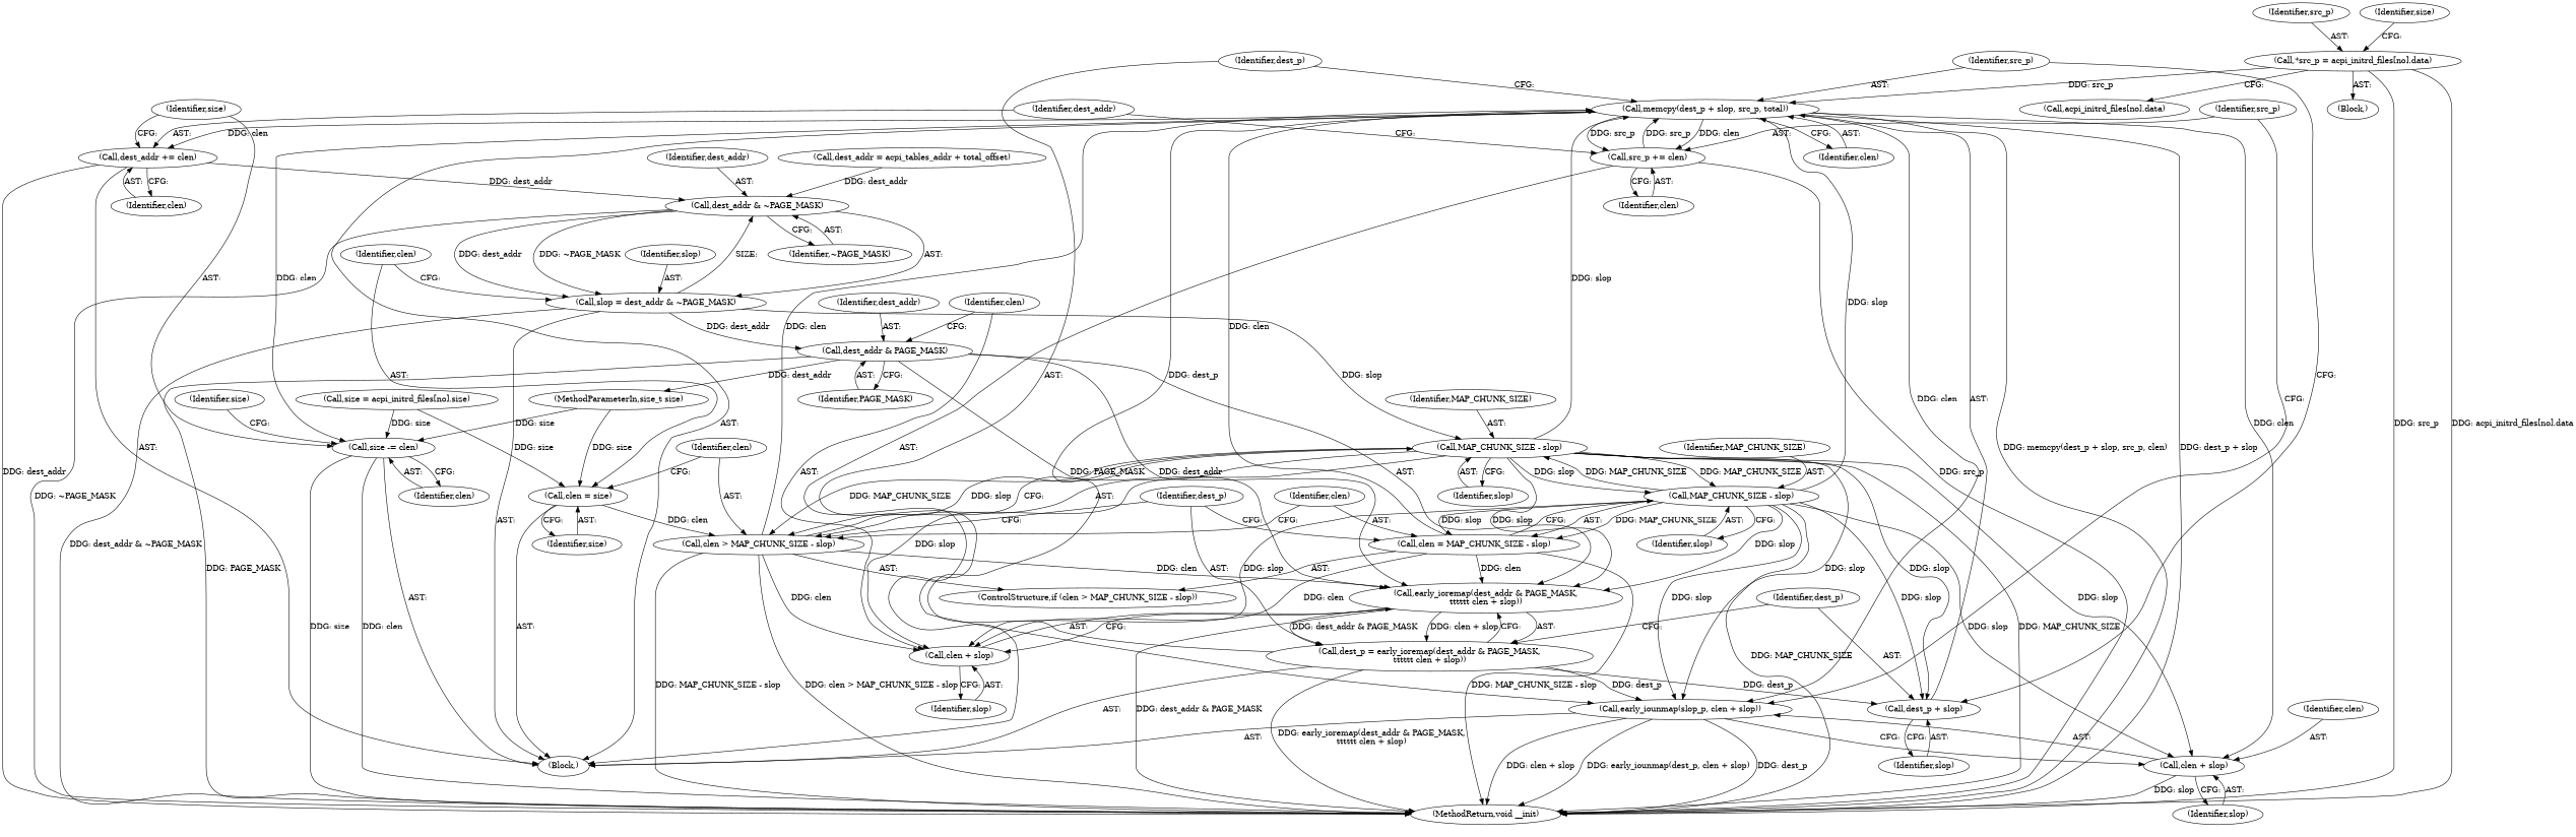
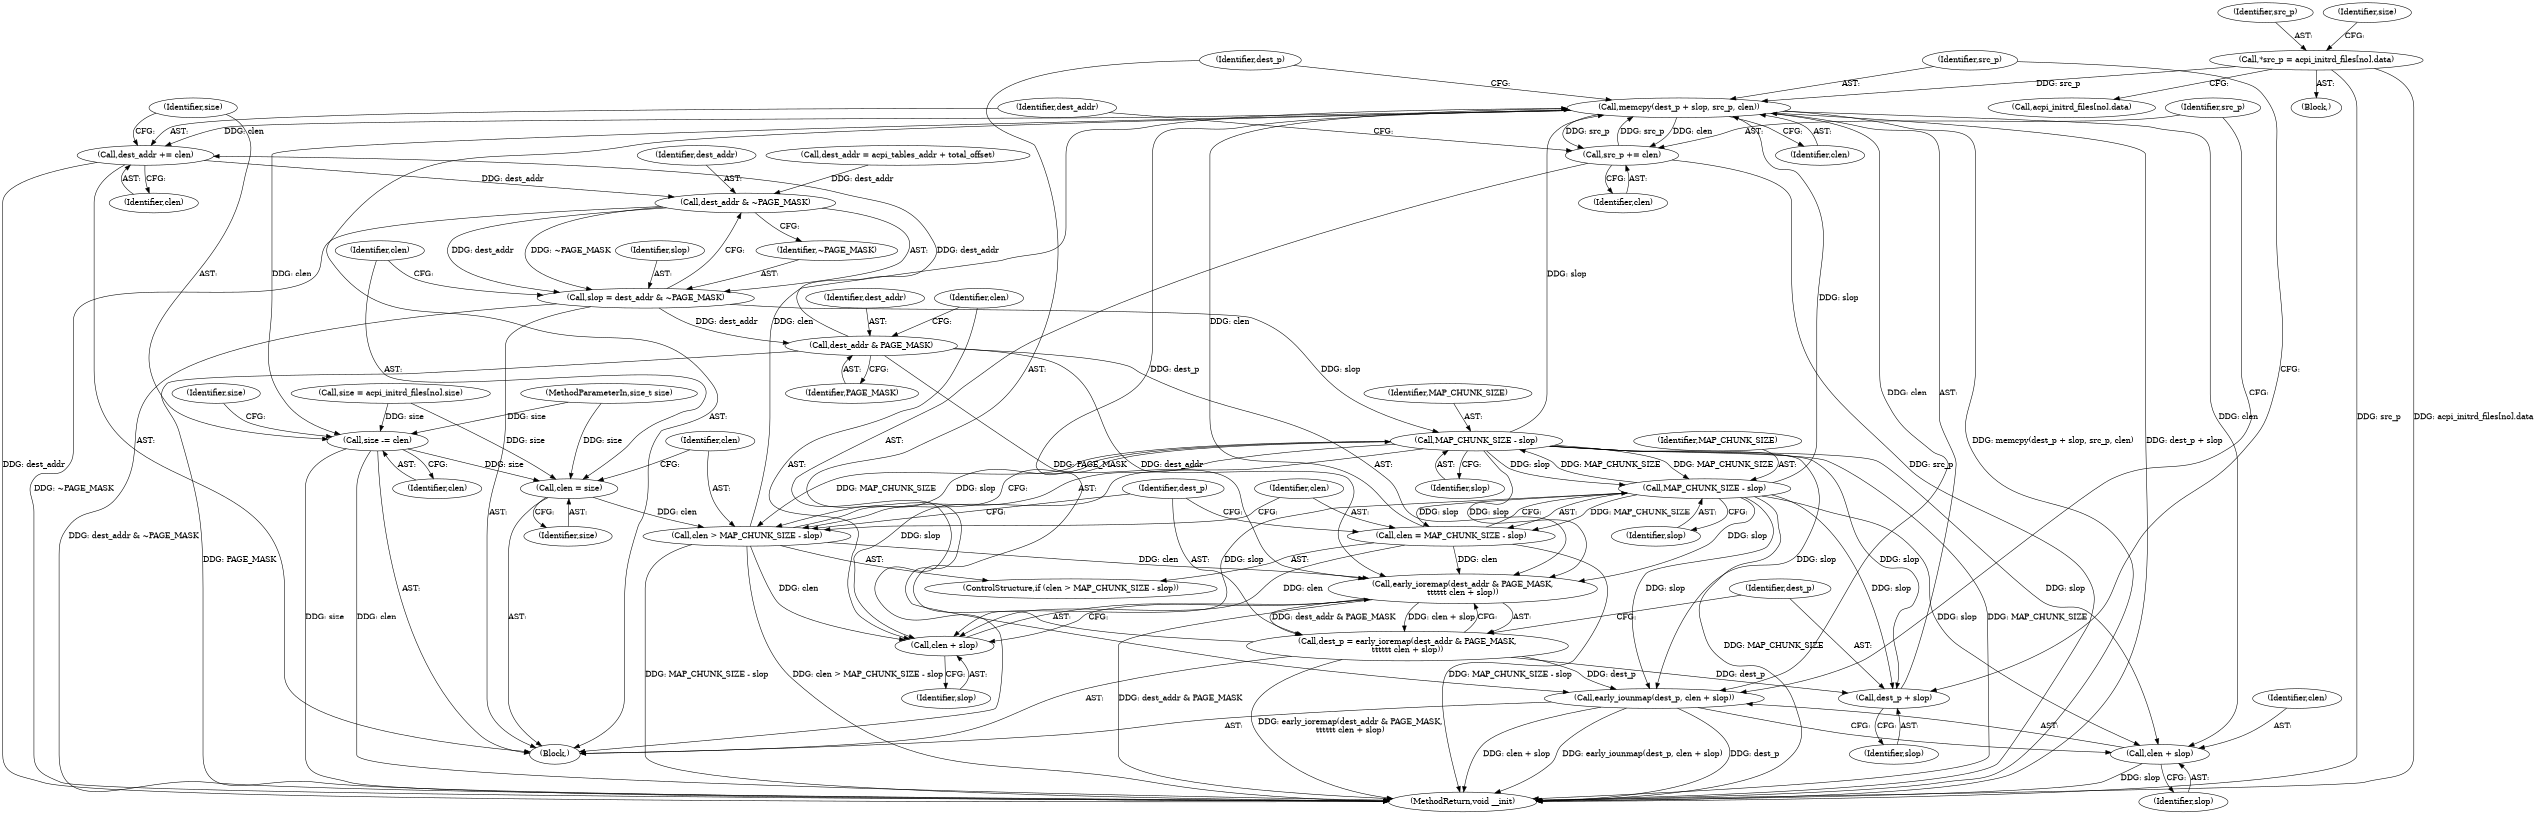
  digraph {
    n1 [label="(Call,*src_p = acpi_initrd_files[no].data)"]
-   n2 [label="(Call,memcpy(dest_p + slop, src_p, total))"]
+   n2 [label="(Call,memcpy(dest_p + slop, src_p, clen))"]
    n3 [label="(MethodReturn,void __init)"]
    n4 [label="(Call,acpi_initrd_files[no].data)"]
    n5 [label="(Block,)"]
-   n6 [label="(Call,early_iounmap(slop_p, clen + slop))"]
+   n6 [label="(Call,early_iounmap(dest_p, clen + slop))"]
    n7 [label="(Call,clen + slop)"]
    n8 [label="(Call,src_p += clen)"]
    n9 [label="(Call,dest_addr += clen)"]
    n10 [label="(Call,size -= clen)"]
    n11 [label="(Identifier,clen)"]
    n12 [label="(Block,)"]
    n13 [label="(Identifier,slop)"]
    n14 [label="(Identifier,clen)"]
    n15 [label="(Call,dest_addr & ~PAGE_MASK)"]
    n16 [label="(Identifier,clen)"]
    n17 [label="(Call,clen = size)"]
    n18 [label="(Identifier,clen)"]
    n19 [label="(Call,slop = dest_addr & ~PAGE_MASK)"]
    n20 [label="(Identifier,~PAGE_MASK)"]
    n21 [label="(Call,dest_addr & PAGE_MASK)"]
    n22 [label="(Call,MAP_CHUNK_SIZE - slop)"]
    n23 [label="(Call,early_ioremap(dest_addr & PAGE_MASK,\n\t\t\t\t\t\t clen + slop))"]
    n24 [label="(Identifier,PAGE_MASK)"]
    n25 [label="(Call,clen > MAP_CHUNK_SIZE - slop)"]
    n26 [label="(Call,dest_p + slop)"]
    n27 [label="(Call,clen + slop)"]
    n28 [label="(Call,MAP_CHUNK_SIZE - slop)"]
    n29 [label="(Identifier,slop)"]
    n30 [label="(ControlStructure,if (clen > MAP_CHUNK_SIZE - slop))"]
    n31 [label="(Call,dest_p = early_ioremap(dest_addr & PAGE_MASK,\n\t\t\t\t\t\t clen + slop))"]
    n32 [label="(Identifier,slop)"]
    n33 [label="(Identifier,slop)"]
    n34 [label="(Call,clen = MAP_CHUNK_SIZE - slop)"]
    n35 [label="(Identifier,slop)"]
    n36 [label="(Identifier,size)"]
    n37 [label="(Identifier,dest_p)"]
    n38 [label="(Identifier,dest_addr)"]
    n39 [label="(Identifier,dest_p)"]
    n40 [label="(Identifier,dest_p)"]
    n41 [label="(Identifier,dest_addr)"]
    n42 [label="(Identifier,slop)"]
    n43 [label="(Identifier,MAP_CHUNK_SIZE)"]
    n44 [label="(Identifier,clen)"]
    n45 [label="(Identifier,src_p)"]
    n46 [label="(Identifier,size)"]
    n47 [label="(Call,dest_addr = acpi_tables_addr + total_offset)"]
    n48 [label="(Identifier,MAP_CHUNK_SIZE)"]
    n49 [label="(Identifier,src_p)"]
    n50 [label="(Identifier,size)"]
    n51 [label="(Identifier,size)"]
    n52 [label="(Identifier,clen)"]
    n53 [label="(Identifier,clen)"]
    n54 [label="(Identifier,clen)"]
    n55 [label="(Identifier,dest_addr)"]
    n56 [label="(MethodParameterIn,size_t size)"]
    n57 [label="(Call,size = acpi_initrd_files[no].size)"]
    n58 [label="(Identifier,clen)"]
    n59 [label="(Identifier,src_p)"]
    n1 -> n2 [label="DDG: src_p"]
    n1 -> n3 [label="DDG: acpi_initrd_files[no].data"]
    n1 -> n3 [label="DDG: src_p"]
    n1 -> n4 [label="CFG: "]
    n1 -> n5 [label="AST: "]
    n2 -> n3 [label="DDG: memcpy(dest_p + slop, src_p, clen)"]
    n2 -> n3 [label="DDG: dest_p + slop"]
    n2 -> n6 [label="DDG: clen"]
    n2 -> n7 [label="DDG: clen"]
    n2 -> n8 [label="DDG: clen"]
    n2 -> n8 [label="DDG: src_p"]
    n2 -> n9 [label="DDG: clen"]
    n2 -> n10 [label="DDG: clen"]
    n2 -> n11 [label="CFG: "]
    n2 -> n12 [label="AST: "]
    n6 -> n3 [label="DDG: dest_p"]
    n6 -> n3 [label="DDG: clen + slop"]
    n6 -> n3 [label="DDG: early_iounmap(dest_p, clen + slop)"]
    n6 -> n7 [label="CFG: "]
    n6 -> n12 [label="AST: "]
    n7 -> n3 [label="DDG: slop"]
    n7 -> n6 [label="AST: "]
    n7 -> n13 [label="CFG: "]
    n8 -> n2 [label="DDG: src_p"]
    n8 -> n3 [label="DDG: src_p"]
    n8 -> n12 [label="AST: "]
    n8 -> n14 [label="CFG: "]
    n9 -> n3 [label="DDG: dest_addr"]
    n9 -> n12 [label="AST: "]
    n9 -> n15 [label="DDG: dest_addr"]
    n9 -> n16 [label="CFG: "]
    n10 -> n3 [label="DDG: size"]
    n10 -> n3 [label="DDG: clen"]
    n10 -> n12 [label="AST: "]
+   n10 -> n17 [label="DDG: size"]
    n10 -> n18 [label="CFG: "]
    n11 -> n2 [label="AST: "]
    n13 -> n7 [label="AST: "]
    n14 -> n8 [label="AST: "]
    n15 -> n3 [label="DDG: ~PAGE_MASK"]
    n15 -> n19 [label="AST: "]
    n15 -> n19 [label="DDG: dest_addr"]
    n15 -> n19 [label="DDG: ~PAGE_MASK"]
    n15 -> n20 [label="CFG: "]
    n16 -> n9 [label="AST: "]
    n17 -> n12 [label="AST: "]
    n17 -> n25 [label="DDG: clen"]
    n17 -> n36 [label="CFG: "]
    n18 -> n10 [label="AST: "]
    n19 -> n3 [label="DDG: dest_addr & ~PAGE_MASK"]
    n19 -> n12 [label="AST: "]
-   n19 -> n15 [label="SIZE: "]
+   n19 -> n15 [label="CFG: "]
    n19 -> n21 [label="DDG: dest_addr"]
    n19 -> n22 [label="DDG: slop"]
-   n20 -> n15 [label="AST: "]
+   n20 -> n19 [label="AST: "]
    n21 -> n3 [label="DDG: PAGE_MASK"]
-   n21 -> n56 [label="DDG: dest_addr"]
+   n21 -> n9 [label="DDG: dest_addr"]
    n21 -> n23 [label="AST: "]
    n21 -> n23 [label="DDG: dest_addr"]
    n21 -> n23 [label="DDG: PAGE_MASK"]
    n21 -> n24 [label="CFG: "]
    n22 -> n2 [label="DDG: slop"]
    n22 -> n3 [label="DDG: MAP_CHUNK_SIZE"]
    n22 -> n6 [label="DDG: slop"]
    n22 -> n7 [label="DDG: slop"]
    n22 -> n23 [label="DDG: slop"]
    n22 -> n25 [label="AST: "]
    n22 -> n25 [label="DDG: MAP_CHUNK_SIZE"]
    n22 -> n25 [label="DDG: slop"]
    n22 -> n26 [label="DDG: slop"]
    n22 -> n27 [label="DDG: slop"]
    n22 -> n28 [label="DDG: MAP_CHUNK_SIZE"]
    n22 -> n28 [label="DDG: slop"]
    n22 -> n29 [label="CFG: "]
    n23 -> n3 [label="DDG: dest_addr & PAGE_MASK"]
    n23 -> n27 [label="CFG: "]
    n23 -> n31 [label="AST: "]
    n23 -> n31 [label="DDG: dest_addr & PAGE_MASK"]
    n23 -> n31 [label="DDG: clen + slop"]
    n24 -> n21 [label="AST: "]
    n25 -> n2 [label="DDG: clen"]
    n25 -> n3 [label="DDG: clen > MAP_CHUNK_SIZE - slop"]
    n25 -> n3 [label="DDG: MAP_CHUNK_SIZE - slop"]
    n25 -> n22 [label="CFG: "]
    n25 -> n23 [label="DDG: clen"]
    n25 -> n27 [label="DDG: clen"]
    n25 -> n30 [label="AST: "]
    n26 -> n2 [label="AST: "]
    n26 -> n32 [label="CFG: "]
    n27 -> n23 [label="AST: "]
    n27 -> n33 [label="CFG: "]
    n28 -> n2 [label="DDG: slop"]
    n28 -> n3 [label="DDG: MAP_CHUNK_SIZE"]
    n28 -> n6 [label="DDG: slop"]
    n28 -> n7 [label="DDG: slop"]
    n28 -> n22 [label="DDG: MAP_CHUNK_SIZE"]
    n28 -> n23 [label="DDG: slop"]
    n28 -> n26 [label="DDG: slop"]
    n28 -> n27 [label="DDG: slop"]
    n28 -> n34 [label="AST: "]
    n28 -> n34 [label="DDG: MAP_CHUNK_SIZE"]
    n28 -> n34 [label="DDG: slop"]
    n28 -> n35 [label="CFG: "]
    n29 -> n22 [label="AST: "]
    n31 -> n2 [label="DDG: dest_p"]
    n31 -> n3 [label="DDG: early_ioremap(dest_addr & PAGE_MASK,\n\t\t\t\t\t\t clen + slop)"]
    n31 -> n6 [label="DDG: dest_p"]
    n31 -> n12 [label="AST: "]
    n31 -> n23 [label="CFG: "]
    n31 -> n26 [label="DDG: dest_p"]
    n32 -> n26 [label="AST: "]
    n33 -> n27 [label="AST: "]
    n34 -> n2 [label="DDG: clen"]
    n34 -> n3 [label="DDG: MAP_CHUNK_SIZE - slop"]
    n34 -> n23 [label="DDG: clen"]
    n34 -> n27 [label="DDG: clen"]
    n34 -> n28 [label="CFG: "]
    n34 -> n30 [label="AST: "]
    n35 -> n28 [label="AST: "]
    n36 -> n17 [label="AST: "]
    n37 -> n2 [label="CFG: "]
    n37 -> n6 [label="AST: "]
    n38 -> n8 [label="CFG: "]
    n38 -> n9 [label="AST: "]
    n39 -> n25 [label="CFG: "]
    n39 -> n31 [label="AST: "]
    n39 -> n34 [label="CFG: "]
    n40 -> n26 [label="AST: "]
    n40 -> n31 [label="CFG: "]
    n41 -> n21 [label="AST: "]
    n42 -> n19 [label="AST: "]
    n43 -> n22 [label="AST: "]
    n44 -> n21 [label="CFG: "]
    n44 -> n27 [label="AST: "]
    n45 -> n1 [label="AST: "]
    n46 -> n10 [label="CFG: "]
    n47 -> n15 [label="DDG: dest_addr"]
    n48 -> n28 [label="AST: "]
    n49 -> n6 [label="CFG: "]
    n49 -> n8 [label="AST: "]
    n50 -> n1 [label="CFG: "]
    n51 -> n9 [label="CFG: "]
    n51 -> n10 [label="AST: "]
    n52 -> n17 [label="CFG: "]
    n52 -> n25 [label="AST: "]
    n53 -> n17 [label="AST: "]
    n53 -> n19 [label="CFG: "]
    n54 -> n25 [label="CFG: "]
    n54 -> n34 [label="AST: "]
    n55 -> n15 [label="AST: "]
    n56 -> n10 [label="DDG: size"]
    n56 -> n17 [label="DDG: size"]
    n57 -> n10 [label="DDG: size"]
    n57 -> n17 [label="DDG: size"]
    n58 -> n7 [label="AST: "]
    n59 -> n2 [label="AST: "]
    n59 -> n26 [label="CFG: "]
  }
